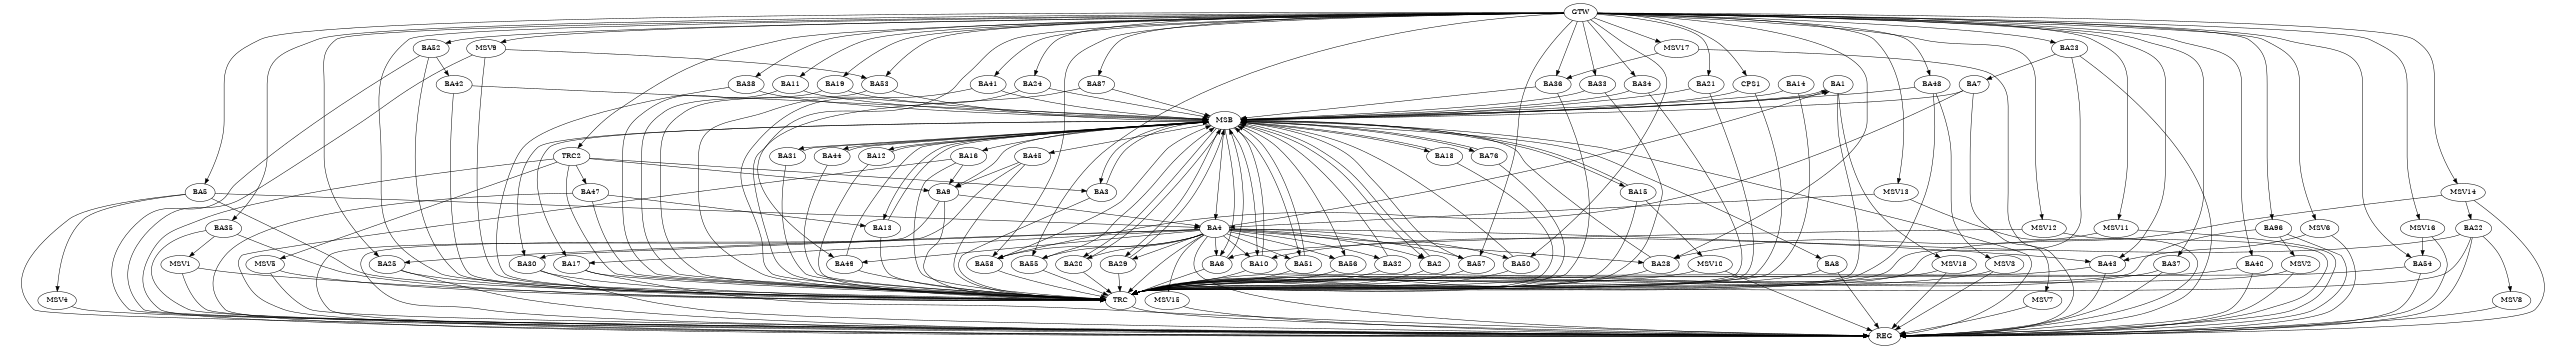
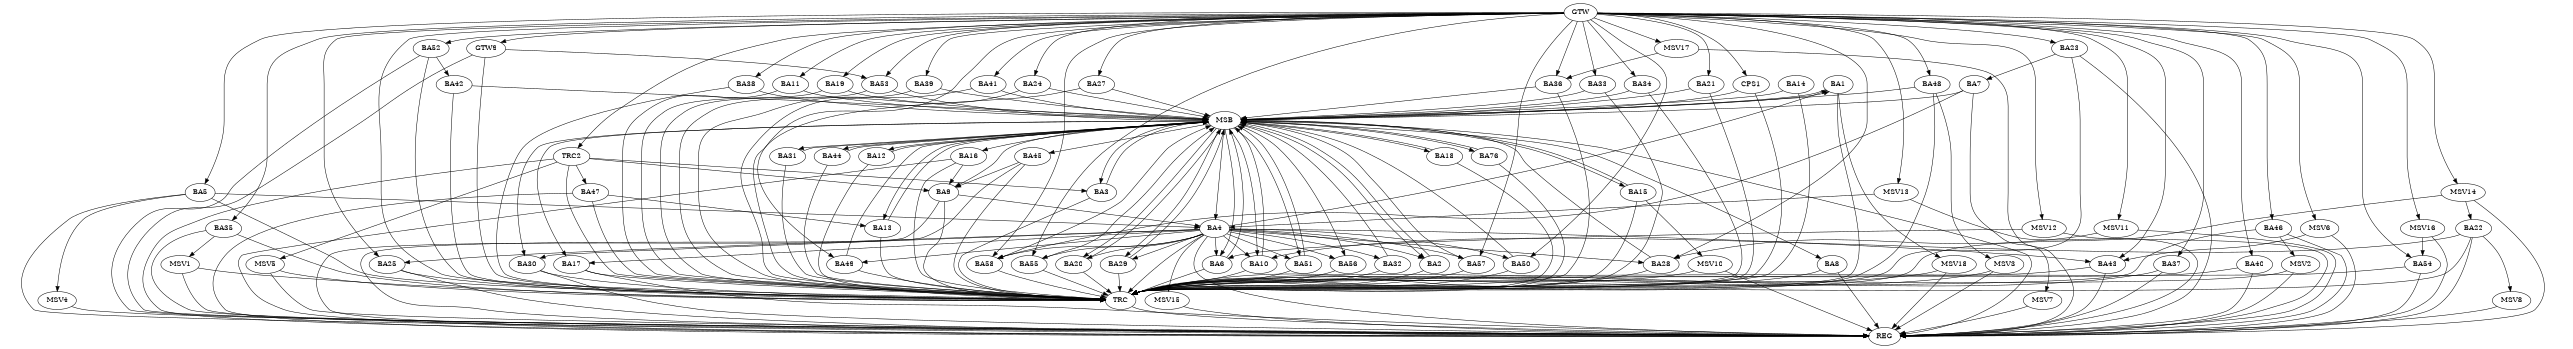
  strict digraph {
    n1 [label=BA1]
    n2 [label=MSB]
    n3 [label=TRC]
    n4 [label=MSV18]
    n5 [label=BA2]
    n6 [label=BA3]
    n7 [label=BA4]
    n8 [label=BA6]
    n9 [label=BA10]
    n10 [label=BA17]
    n11 [label=BA20]
    n12 [label=BA29]
    n13 [label=BA30]
    n14 [label=BA51]
    n15 [label=BA56]
    n16 [label=REG]
    n17 [label=BA8]
    n18 [label=BA9]
    n19 [label=BA12]
    n20 [label=BA13]
    n21 [label=BA15]
    n22 [label=BA16]
    n23 [label=BA18]
    n24 [label=BA76]
    n25 [label=BA31]
    n26 [label=BA44]
    n27 [label=BA45]
    n28 [label=BA25]
    n29 [label=BA28]
    n30 [label=BA32]
    n31 [label=BA43]
    n32 [label=BA49]
    n33 [label=BA50]
    n34 [label=BA55]
    n35 [label=BA57]
    n36 [label=BA58]
    n37 [label=MSV15]
    n38 [label=BA5]
    n39 [label=MSV4]
    n40 [label=BA7]
    n41 [label=MSV7]
    n42 [label=BA11]
    n43 [label=BA14]
    n44 [label=MSV10]
    n45 [label=BA19]
    n46 [label=BA21]
    n47 [label=BA22]
    n48 [label=MSV8]
    n49 [label=BA23]
    n50 [label=BA24]
-   n51 [label=BA87]
+   n51 [label=BA27]
    n52 [label=BA33]
    n53 [label=BA34]
    n54 [label=BA35]
    n55 [label=MSV1]
    n56 [label=BA36]
    n57 [label=BA37]
    n58 [label=BA38]
+   n59 [label=BA39]
    n60 [label=BA40]
    n61 [label=BA41]
    n62 [label=BA42]
-   n63 [label=BA96]
+   n63 [label=BA46]
    n64 [label=MSV2]
    n65 [label=BA47]
    n66 [label=BA48]
    n67 [label=MSV3]
    n68 [label=BA52]
    n69 [label=BA53]
    n70 [label=BA54]
    n71 [label=CPS1]
    n72 [label=TRC2]
    n73 [label=MSV5]
    n74 [label=GTW]
    n75 [label=MSV6]
-   n76 [label=MSV9]
+   n76 [label=GTW9]
    n77 [label=MSV11]
    n78 [label=MSV12]
    n79 [label=MSV13]
    n80 [label=MSV14]
    n81 [label=MSV16]
    n82 [label=MSV17]
    n1 -> n2
    n1 -> n3
    n1 -> n4
    n2 -> n1
    n2 -> n5
    n2 -> n6
    n2 -> n7
    n2 -> n8
    n2 -> n9
    n2 -> n10
    n2 -> n11
    n2 -> n12
    n2 -> n13
    n2 -> n14
    n2 -> n15
    n2 -> n16
    n2 -> n17
    n2 -> n18
    n2 -> n19
    n2 -> n20
    n2 -> n21
    n2 -> n22
    n2 -> n23
    n2 -> n24
    n2 -> n25
    n2 -> n26
    n2 -> n27
    n3 -> n16
    n4 -> n3
    n4 -> n16
    n5 -> n2
    n5 -> n3
    n6 -> n2
    n6 -> n3
    n7 -> n1
    n7 -> n3
    n7 -> n5
    n7 -> n8
    n7 -> n9
    n7 -> n10
    n7 -> n11
    n7 -> n12
    n7 -> n13
    n7 -> n14
    n7 -> n15
    n7 -> n16
    n7 -> n28
    n7 -> n29
    n7 -> n30
    n7 -> n31
    n7 -> n32
    n7 -> n33
    n7 -> n34
    n7 -> n35
    n7 -> n36
    n7 -> n37
    n8 -> n2
    n8 -> n3
    n9 -> n2
    n9 -> n3
    n10 -> n3
    n10 -> n16
    n11 -> n2
    n11 -> n3
    n12 -> n2
    n12 -> n3
    n13 -> n3
    n13 -> n16
    n14 -> n2
    n14 -> n3
    n15 -> n3
    n17 -> n3
    n17 -> n16
    n18 -> n3
    n18 -> n7
    n18 -> n16
    n19 -> n2
    n19 -> n3
    n20 -> n2
    n20 -> n3
    n21 -> n2
    n21 -> n3
    n21 -> n44
    n22 -> n3
    n22 -> n16
    n22 -> n18
    n23 -> n2
    n23 -> n3
    n24 -> n2
    n24 -> n3
    n25 -> n2
    n25 -> n3
    n26 -> n2
    n26 -> n3
    n27 -> n3
    n27 -> n16
    n27 -> n18
    n28 -> n3
    n28 -> n16
    n29 -> n2
    n29 -> n3
    n30 -> n2
    n30 -> n3
    n31 -> n3
    n31 -> n16
    n32 -> n2
    n32 -> n3
    n33 -> n2
    n33 -> n3
    n34 -> n2
    n34 -> n3
    n35 -> n2
    n35 -> n3
    n36 -> n2
    n36 -> n3
    n37 -> n16
    n38 -> n3
    n38 -> n7
    n38 -> n16
    n38 -> n39
    n39 -> n16
    n40 -> n2
    n40 -> n36
    n40 -> n41
    n41 -> n16
    n42 -> n2
    n42 -> n3
    n43 -> n2
    n43 -> n3
    n44 -> n3
    n44 -> n16
    n45 -> n2
    n45 -> n3
    n46 -> n2
    n46 -> n3
    n47 -> n3
    n47 -> n9
    n47 -> n16
    n47 -> n48
    n48 -> n16
    n49 -> n3
    n49 -> n16
    n49 -> n40
    n50 -> n2
    n50 -> n3
    n51 -> n2
    n51 -> n3
    n52 -> n2
    n52 -> n3
    n53 -> n2
    n53 -> n3
    n54 -> n3
    n54 -> n16
    n54 -> n55
    n55 -> n3
    n55 -> n16
    n56 -> n2
    n56 -> n3
    n57 -> n3
    n57 -> n16
    n58 -> n2
    n58 -> n3
+   n59 -> n2
+   n59 -> n3
    n60 -> n3
    n60 -> n16
    n61 -> n2
    n61 -> n3
    n62 -> n2
    n62 -> n3
    n63 -> n3
    n63 -> n16
    n63 -> n64
    n64 -> n3
    n64 -> n16
    n65 -> n3
    n65 -> n16
    n65 -> n20
    n66 -> n2
    n66 -> n3
    n66 -> n67
    n67 -> n3
    n67 -> n16
    n68 -> n3
    n68 -> n16
    n68 -> n62
    n69 -> n2
    n69 -> n3
    n70 -> n3
    n70 -> n16
    n71 -> n2
    n71 -> n3
    n72 -> n3
    n72 -> n6
    n72 -> n16
    n72 -> n18
    n72 -> n65
    n72 -> n73
    n73 -> n3
    n73 -> n16
    n74 -> n3
    n74 -> n28
    n74 -> n29
    n74 -> n31
    n74 -> n32
    n74 -> n33
    n74 -> n34
    n74 -> n35
    n74 -> n36
    n74 -> n38
    n74 -> n42
    n74 -> n45
    n74 -> n46
    n74 -> n49
    n74 -> n50
    n74 -> n51
    n74 -> n52
    n74 -> n53
    n74 -> n54
    n74 -> n56
    n74 -> n57
    n74 -> n58
+   n74 -> n59
    n74 -> n60
    n74 -> n61
    n74 -> n63
    n74 -> n66
    n74 -> n68
    n74 -> n69
    n74 -> n70
    n74 -> n71
    n74 -> n72
    n74 -> n75
    n74 -> n76
    n74 -> n77
    n74 -> n78
    n74 -> n79
    n74 -> n80
    n74 -> n81
    n74 -> n82
    n75 -> n16
    n75 -> n31
    n76 -> n3
    n76 -> n16
    n76 -> n69
    n77 -> n16
    n77 -> n29
    n78 -> n8
    n78 -> n16
    n79 -> n7
    n79 -> n16
    n80 -> n3
    n80 -> n16
    n80 -> n47
    n81 -> n16
    n81 -> n70
    n82 -> n16
    n82 -> n56
  }
